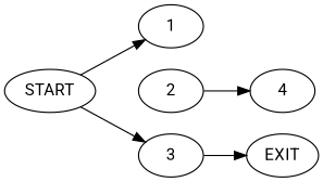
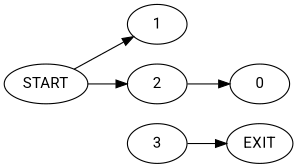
  digraph {
    fontname=Roboto
    rankdir=LR
    node [fontname=Roboto]
    edge [fontname=Roboto]
    n1 [label=START]
    1
    2
-   4
+   4 [label=0]
    n5 [label=EXIT]
    3
    n1 -> 1
-   n1 -> 3
+   n1 -> 2
    2 -> 4
    3 -> n5
  }
